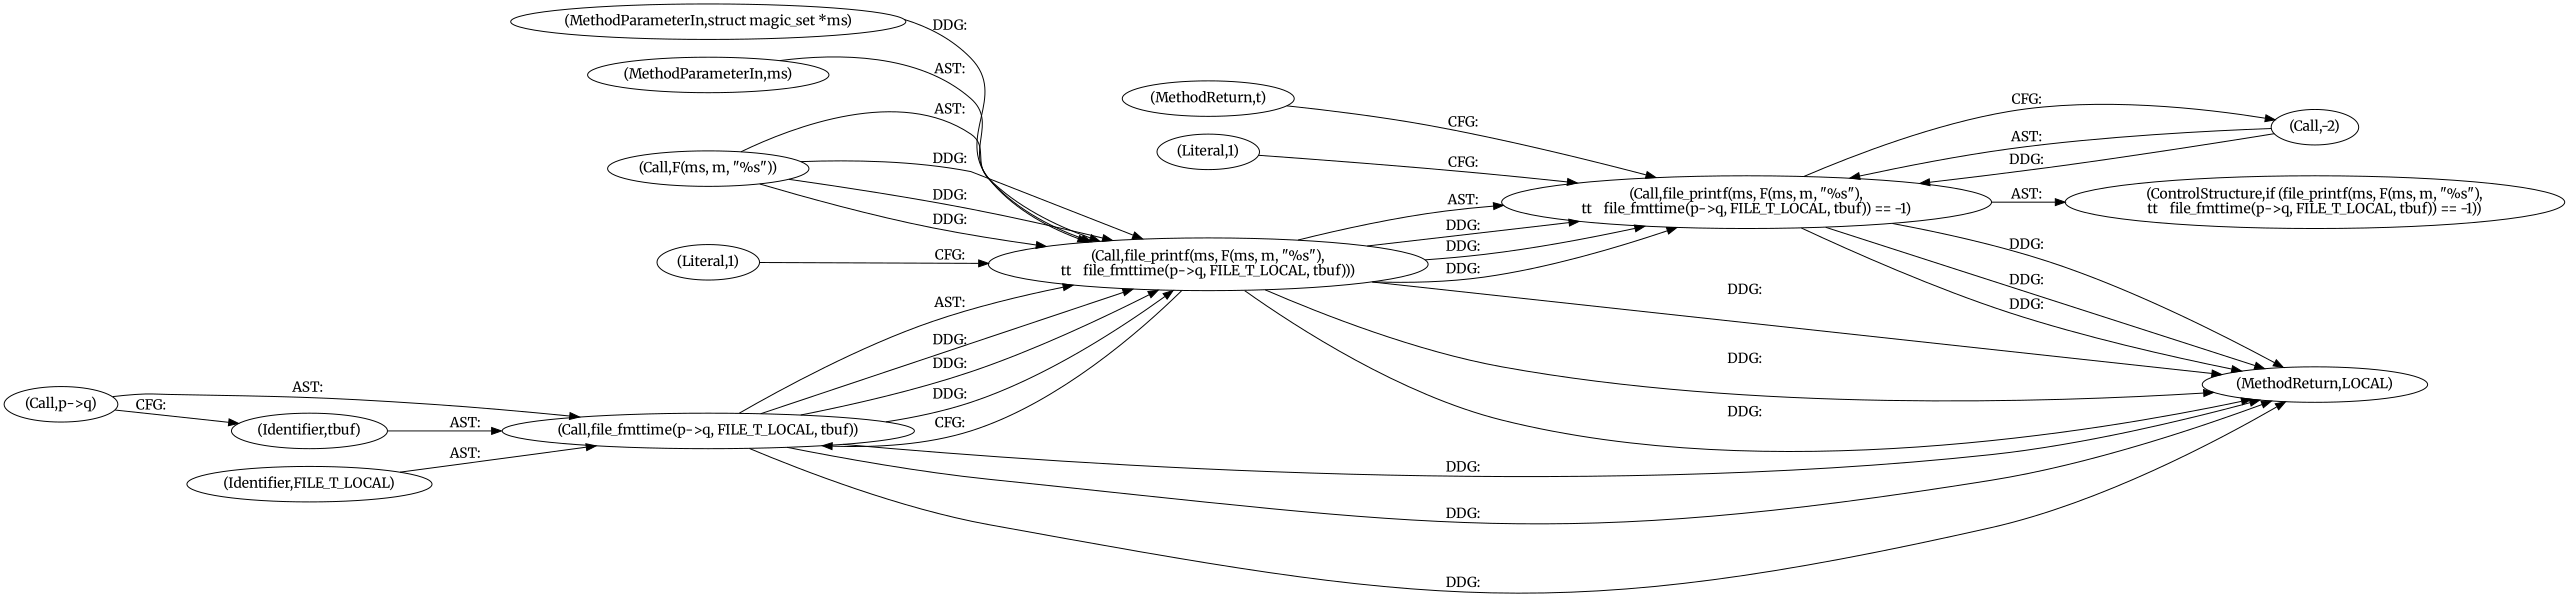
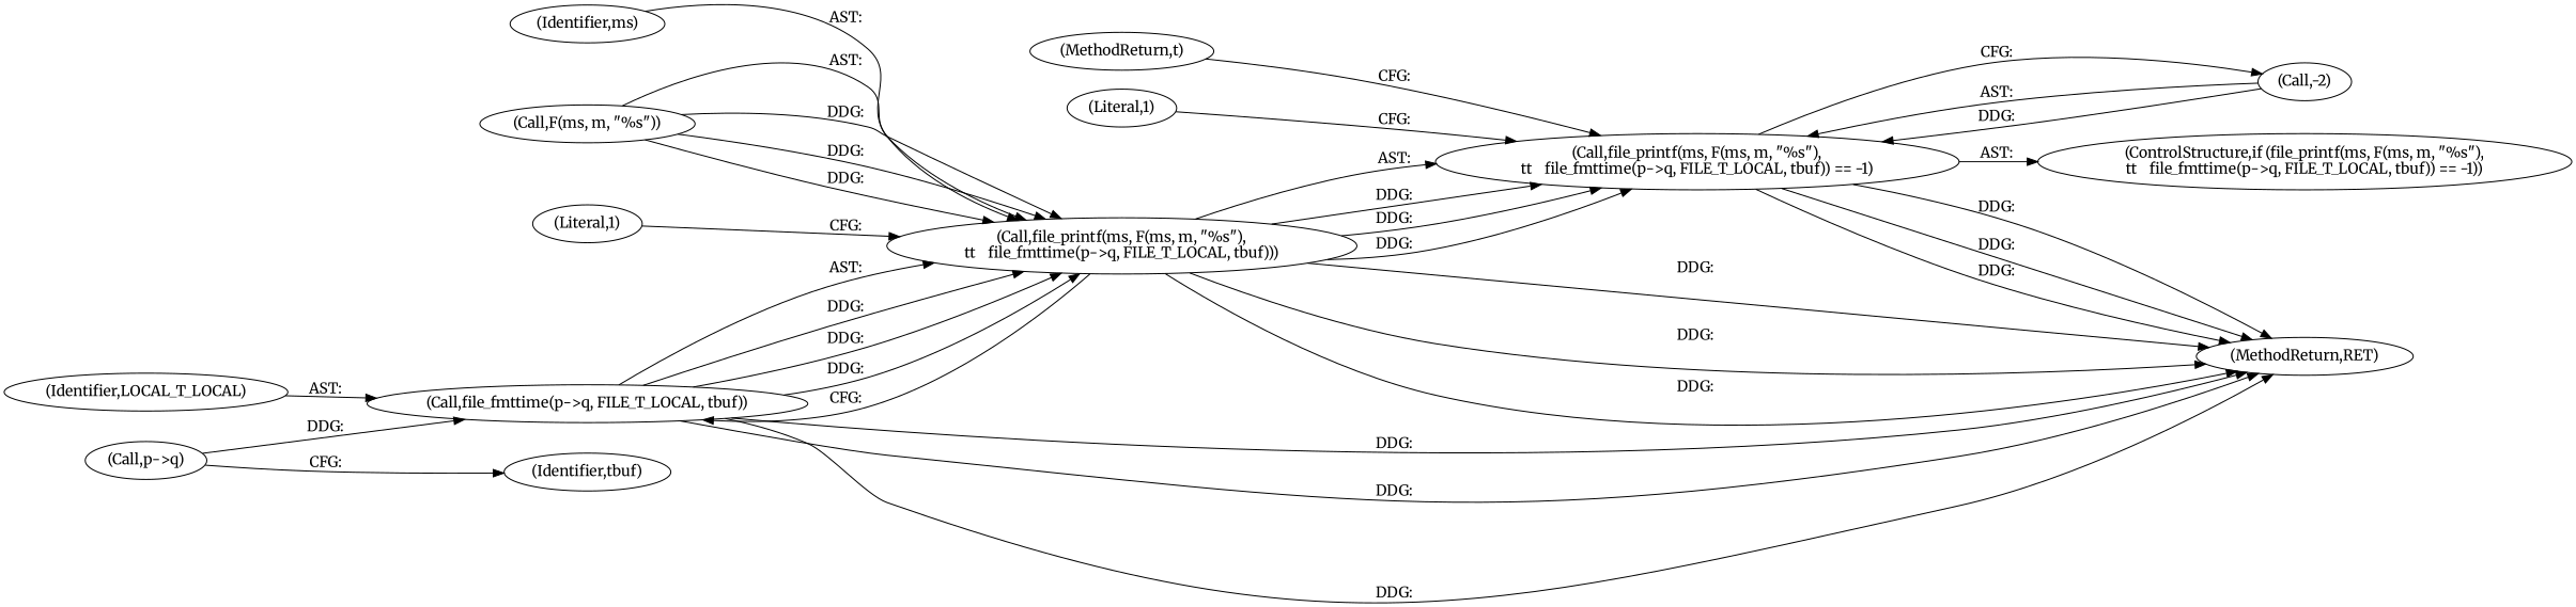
  digraph {
    fontname=Merriweather
    rankdir=LR
    node [fontname=Merriweather]
    edge [fontname=Merriweather]
    n1 [label="(Call,file_fmttime(p->q, FILE_T_LOCAL, tbuf))"]
    n2 [label="(Call,file_printf(ms, F(ms, m, \"%s\"),\n\t\t    file_fmttime(p->q, FILE_T_LOCAL, tbuf)))"]
-   n3 [label="(MethodReturn,LOCAL)"]
+   n3 [label="(MethodReturn,RET)"]
    n4 [label="(Call,file_printf(ms, F(ms, m, \"%s\"),\n\t\t    file_fmttime(p->q, FILE_T_LOCAL, tbuf)) == -1)"]
    n5 [label="(Identifier,tbuf)"]
    n6 [label="(Call,-2)"]
    n7 [label="(ControlStructure,if (file_printf(ms, F(ms, m, \"%s\"),\n\t\t    file_fmttime(p->q, FILE_T_LOCAL, tbuf)) == -1))"]
-   n8 [label="(MethodParameterIn,struct magic_set *ms)"]
-   n9 [label="(MethodParameterIn,ms)"]
+   n9 [label="(Identifier,ms)"]
    n10 [label="(MethodReturn,t)"]
    n11 [label="(Call,F(ms, m, \"%s\"))"]
-   n12 [label="(Identifier,FILE_T_LOCAL)"]
+   n12 [label="(Identifier,LOCAL_T_LOCAL)"]
    n13 [label="(Literal,1)"]
    n14 [label="(Literal,1)"]
    n15 [label="(Call,p->q)"]
    n1 -> n2 [label="AST: "]
    n1 -> n2 [label="DDG: "]
    n1 -> n2 [label="DDG: "]
    n1 -> n2 [label="DDG: "]
    n1 -> n3 [label="DDG: "]
    n1 -> n3 [label="DDG: "]
    n1 -> n3 [label="DDG: "]
    n2 -> n1 [label="CFG: "]
    n2 -> n3 [label="DDG: "]
    n2 -> n3 [label="DDG: "]
    n2 -> n3 [label="DDG: "]
    n2 -> n4 [label="AST: "]
    n2 -> n4 [label="DDG: "]
    n2 -> n4 [label="DDG: "]
    n2 -> n4 [label="DDG: "]
    n4 -> n3 [label="DDG: "]
    n4 -> n3 [label="DDG: "]
    n4 -> n3 [label="DDG: "]
    n4 -> n6 [label="CFG: "]
    n4 -> n7 [label="AST: "]
-   n5 -> n1 [label="AST: "]
    n6 -> n4 [label="AST: "]
    n6 -> n4 [label="DDG: "]
-   n8 -> n2 [label="DDG: "]
    n9 -> n2 [label="AST: "]
    n10 -> n4 [label="CFG: "]
    n11 -> n2 [label="AST: "]
    n11 -> n2 [label="DDG: "]
    n11 -> n2 [label="DDG: "]
    n11 -> n2 [label="DDG: "]
    n12 -> n1 [label="AST: "]
    n13 -> n4 [label="CFG: "]
    n14 -> n2 [label="CFG: "]
-   n15 -> n1 [label="AST: "]
+   n15 -> n1 [label="DDG: "]
    n15 -> n5 [label="CFG: "]
  }
